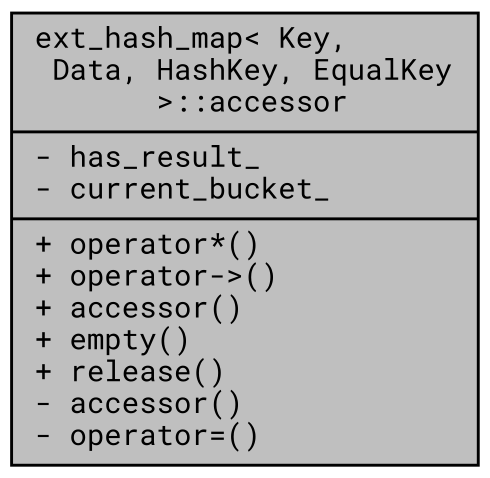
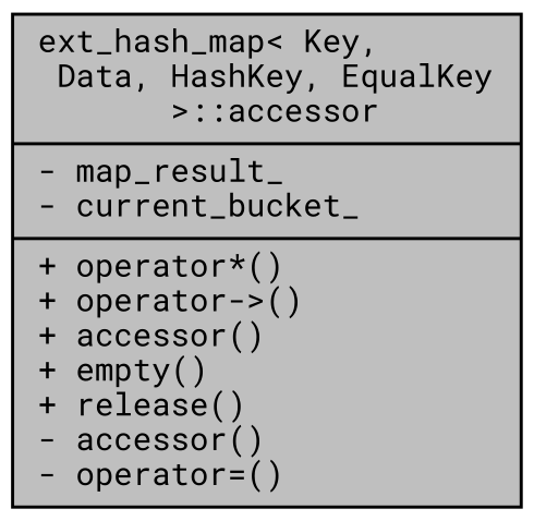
  digraph {
    fontname="Roboto Mono"
-   n1 [color=black fillcolor=grey75 fontcolor=black fontname="Roboto Mono" fontsize=10 height=0.2 label="{ext_hash_map\< Key,\l Data, HashKey, EqualKey\l \>::accessor\n|- has_result_\l- current_bucket_\l|+ operator*()\l+ operator-\>()\l+ accessor()\l+ empty()\l+ release()\l- accessor()\l- operator=()\l}" shape=record style=filled width=0.4]
+   n1 [color=black fillcolor=grey75 fontcolor=black fontname="Roboto Mono" fontsize=10 height=0.2 label="{ext_hash_map\< Key,\l Data, HashKey, EqualKey\l \>::accessor\n|- map_result_\l- current_bucket_\l|+ operator*()\l+ operator-\>()\l+ accessor()\l+ empty()\l+ release()\l- accessor()\l- operator=()\l}" shape=record style=filled width=0.4]
  }
